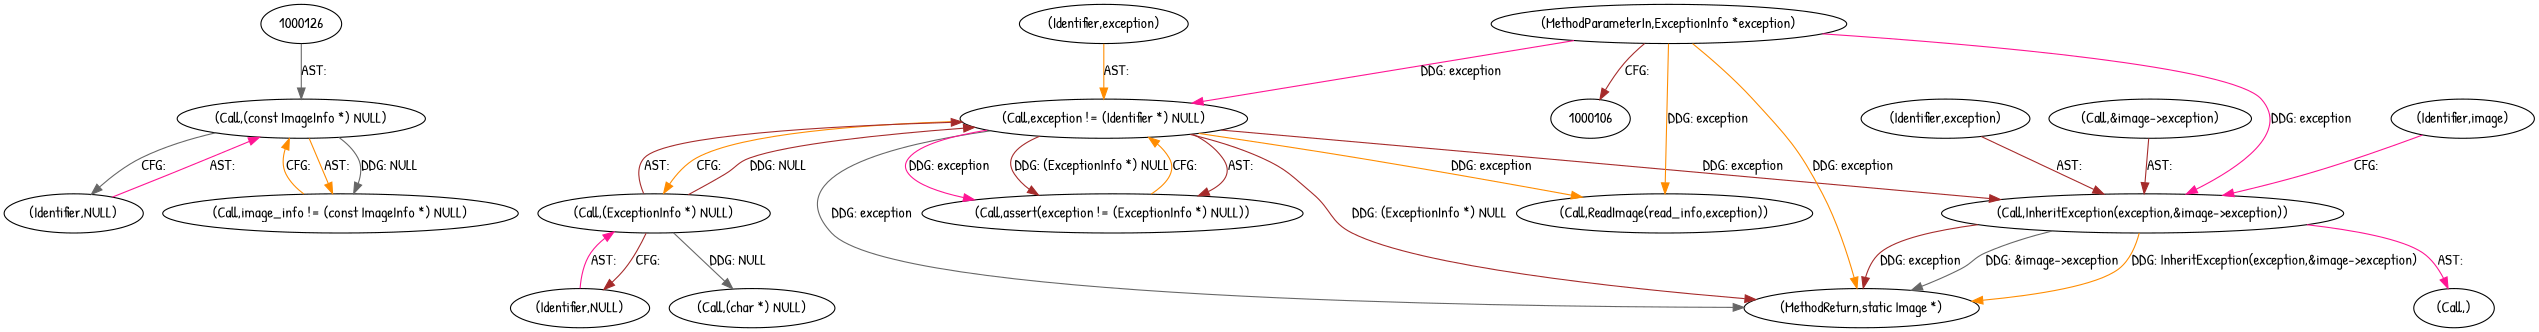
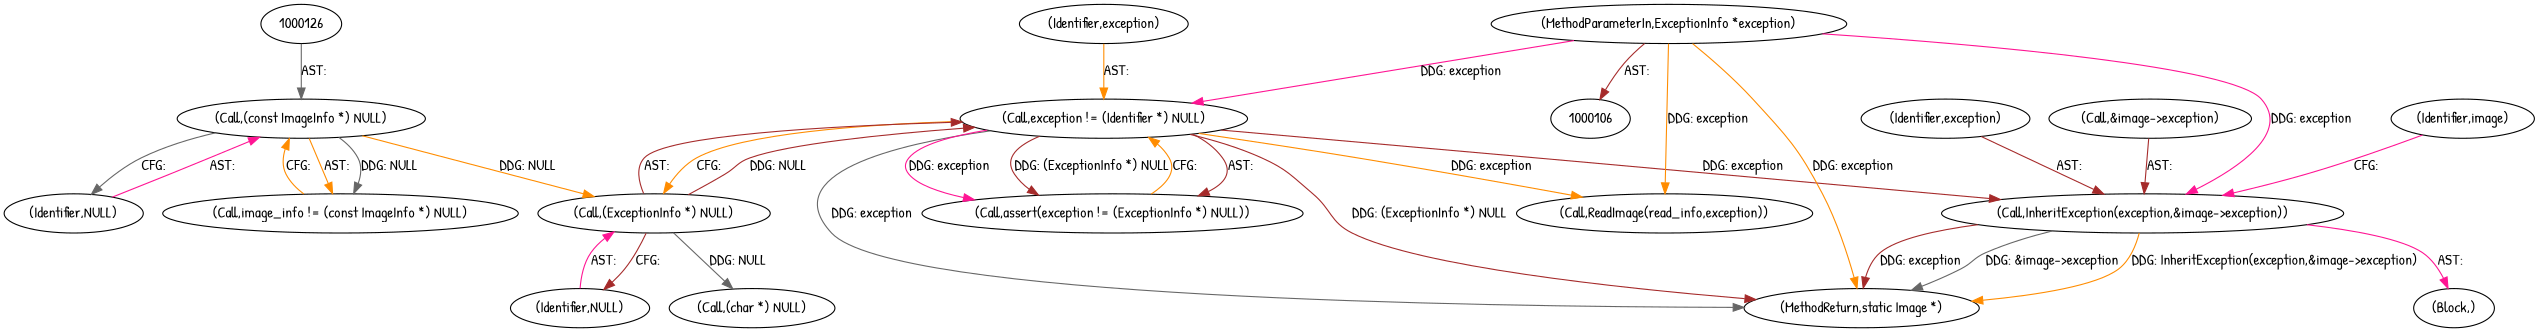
  digraph {
    fontname="Patrick Hand"
    node [fontname="Patrick Hand"]
    edge [color=brown fontname="Patrick Hand"]
    n1 [label="(Call,InheritException(exception,&image->exception))"]
-   n2 [label="(Call,)"]
+   n2 [label="(Block,)"]
    n3 [label="(MethodReturn,static Image *)"]
    n4 [label="(Call,&image->exception)"]
    n5 [label="(Call,exception != (Identifier *) NULL)"]
    n6 [label="(Call,(ExceptionInfo *) NULL)"]
    n7 [label="(Call,assert(exception != (ExceptionInfo *) NULL))"]
    n8 [label="(Call,ReadImage(read_info,exception))"]
    n9 [label="(Identifier,NULL)"]
    n10 [label="(Call,(char *) NULL)"]
    n11 [label="(MethodParameterIn,ExceptionInfo *exception)"]
    1000106
    n13 [label="(Call,(const ImageInfo *) NULL)"]
    n14 [label="(Identifier,NULL)"]
    n15 [label="(Call,image_info != (const ImageInfo *) NULL)"]
    n16 [label="(Identifier,image)"]
    n17 [label="(Identifier,exception)"]
    n18 [label="(Identifier,exception)"]
    1000126
    n1 -> n2 [color=deeppink label="AST: "]
    n1 -> n3 [label="DDG: exception"]
    n1 -> n3 [color=gray40 label="DDG: &image->exception"]
    n1 -> n3 [color=darkorange label="DDG: InheritException(exception,&image->exception)"]
    n4 -> n1 [label="AST: "]
    n5 -> n1 [label="DDG: exception"]
    n5 -> n3 [color=gray40 label="DDG: exception"]
    n5 -> n3 [label="DDG: (ExceptionInfo *) NULL"]
    n5 -> n6 [color=darkorange label="CFG: "]
    n5 -> n7 [label="AST: "]
    n5 -> n7 [color=deeppink label="DDG: exception"]
    n5 -> n7 [label="DDG: (ExceptionInfo *) NULL"]
    n5 -> n8 [color=darkorange label="DDG: exception"]
    n6 -> n5 [label="AST: "]
    n6 -> n5 [label="DDG: NULL"]
    n6 -> n9 [label="CFG: "]
    n6 -> n10 [color=gray40 label="DDG: NULL"]
    n7 -> n5 [color=darkorange label="CFG: "]
    n9 -> n6 [color=deeppink label="AST: "]
    n11 -> n1 [color=deeppink label="DDG: exception"]
    n11 -> n3 [color=darkorange label="DDG: exception"]
    n11 -> n5 [color=deeppink label="DDG: exception"]
    n11 -> n8 [color=darkorange label="DDG: exception"]
-   n11 -> 1000106 [label="CFG: "]
+   n11 -> 1000106 [label="AST: "]
+   n13 -> n6 [color=darkorange label="DDG: NULL"]
    n13 -> n14 [color=gray40 label="CFG: "]
    n13 -> n15 [color=darkorange label="AST: "]
    n13 -> n15 [color=gray40 label="DDG: NULL"]
    n14 -> n13 [color=deeppink label="AST: "]
    n15 -> n13 [color=darkorange label="CFG: "]
    n16 -> n1 [color=deeppink label="CFG: "]
    n17 -> n1 [label="AST: "]
    n18 -> n5 [color=darkorange label="AST: "]
    1000126 -> n13 [color=gray40 label="AST: "]
  }
